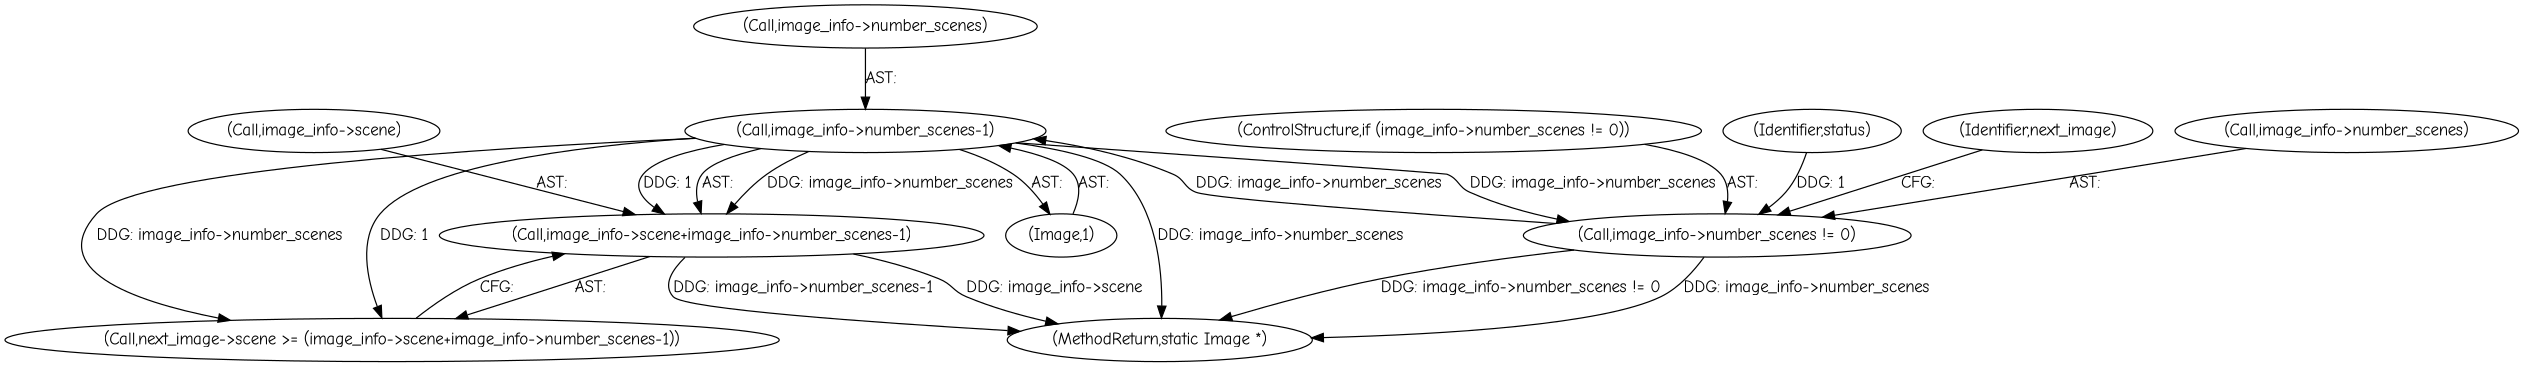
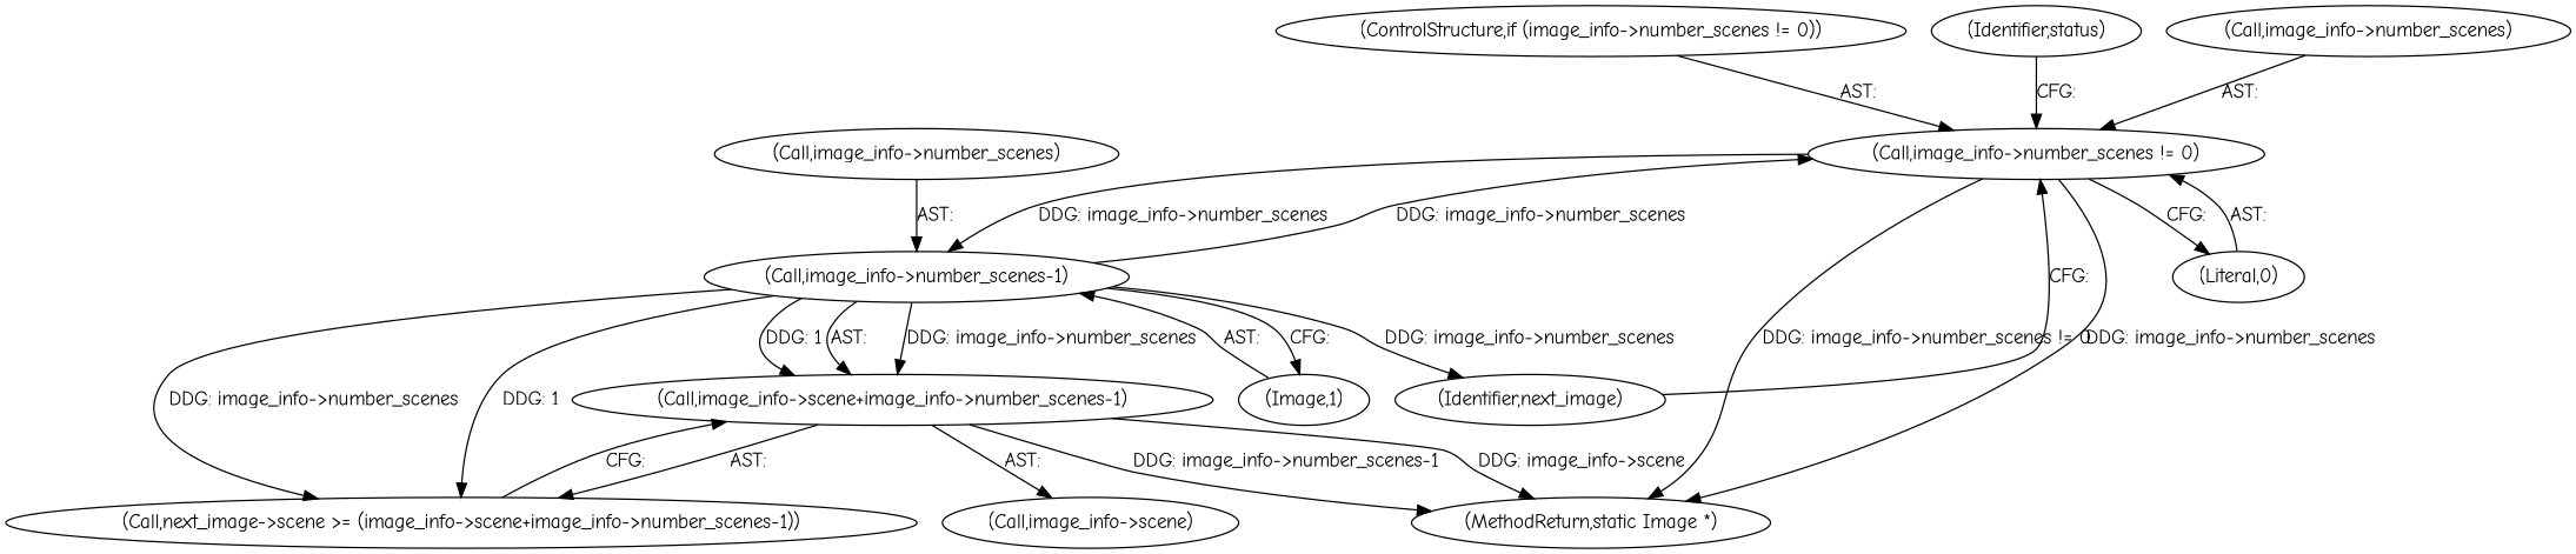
  digraph {
    fontname="Comic Neue"
    node [fontname="Comic Neue"]
    edge [fontname="Comic Neue"]
    n1 [label="(Call,image_info->scene+image_info->number_scenes-1)"]
    n2 [label="(MethodReturn,static Image *)"]
    n3 [label="(Call,next_image->scene >= (image_info->scene+image_info->number_scenes-1))"]
    n4 [label="(Call,image_info->number_scenes-1)"]
    n5 [label="(Call,image_info->number_scenes != 0)"]
    n6 [label="(Image,1)"]
+   n7 [label="(Literal,0)"]
    n8 [label="(ControlStructure,if (image_info->number_scenes != 0))"]
    n9 [label="(Identifier,status)"]
    n10 [label="(Identifier,next_image)"]
    n11 [label="(Call,image_info->scene)"]
    n12 [label="(Call,image_info->number_scenes)"]
    n13 [label="(Call,image_info->number_scenes)"]
    n1 -> n2 [label="DDG: image_info->scene"]
    n1 -> n2 [label="DDG: image_info->number_scenes-1"]
    n1 -> n3 [label="AST: "]
    n3 -> n1 [label="CFG: "]
    n4 -> n1 [label="AST: "]
    n4 -> n1 [label="DDG: image_info->number_scenes"]
    n4 -> n1 [label="DDG: 1"]
-   n4 -> n2 [label="DDG: image_info->number_scenes"]
+   n4 -> n10 [label="DDG: image_info->number_scenes"]
    n4 -> n3 [label="DDG: image_info->number_scenes"]
    n4 -> n3 [label="DDG: 1"]
    n4 -> n5 [label="DDG: image_info->number_scenes"]
-   n4 -> n6 [label="AST: "]
+   n4 -> n6 [label="CFG: "]
    n5 -> n2 [label="DDG: image_info->number_scenes != 0"]
    n5 -> n2 [label="DDG: image_info->number_scenes"]
    n5 -> n4 [label="DDG: image_info->number_scenes"]
+   n5 -> n7 [label="CFG: "]
    n6 -> n4 [label="AST: "]
+   n7 -> n5 [label="AST: "]
    n8 -> n5 [label="AST: "]
-   n9 -> n5 [label="DDG: 1"]
+   n9 -> n5 [label="CFG: "]
    n10 -> n5 [label="CFG: "]
-   n11 -> n1 [label="AST: "]
+   n1 -> n11 [label="AST: "]
    n12 -> n4 [label="AST: "]
    n13 -> n5 [label="AST: "]
  }
